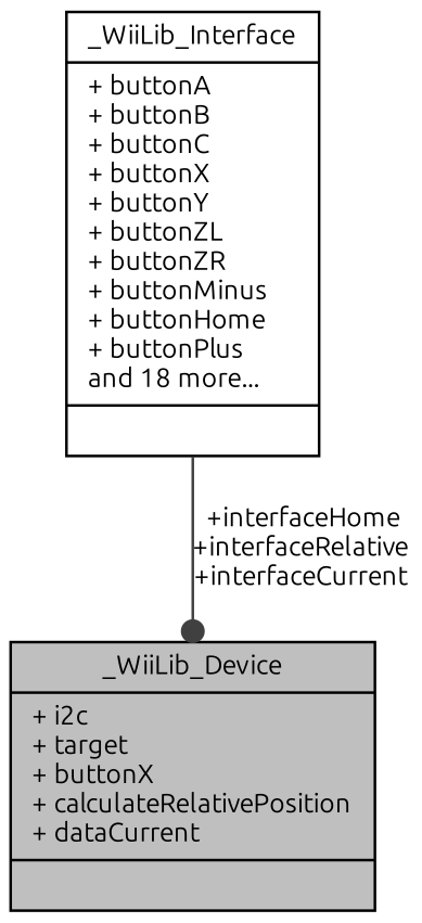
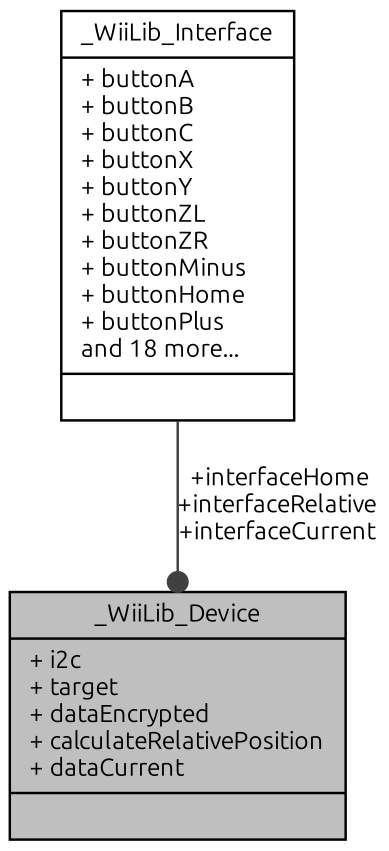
  digraph {
    fontname=Ubuntu
    node [color=black fontname=Ubuntu fontsize=10 shape=record style=filled]
-   n1 [fillcolor=grey75 fontcolor=black height=0.2 label="{_WiiLib_Device\n|+ i2c\l+ target\l+ buttonX\l+ calculateRelativePosition\l+ dataCurrent\l|}" width=0.4]
+   n1 [fillcolor=grey75 fontcolor=black height=0.2 label="{_WiiLib_Device\n|+ i2c\l+ target\l+ dataEncrypted\l+ calculateRelativePosition\l+ dataCurrent\l|}" width=0.4]
    n2 [fillcolor=white height=0.2 label="{_WiiLib_Interface\n|+ buttonA\l+ buttonB\l+ buttonC\l+ buttonX\l+ buttonY\l+ buttonZL\l+ buttonZR\l+ buttonMinus\l+ buttonHome\l+ buttonPlus\land 18 more...\l|}" width=0.4]
    n2 -> n1 [arrowhead=dot color=grey25 fontname=Ubuntu fontsize=10 label=" +interfaceHome\n+interfaceRelative\n+interfaceCurrent" labelfontname=Helvetica labelfontsize=10 style=solid]
  }
